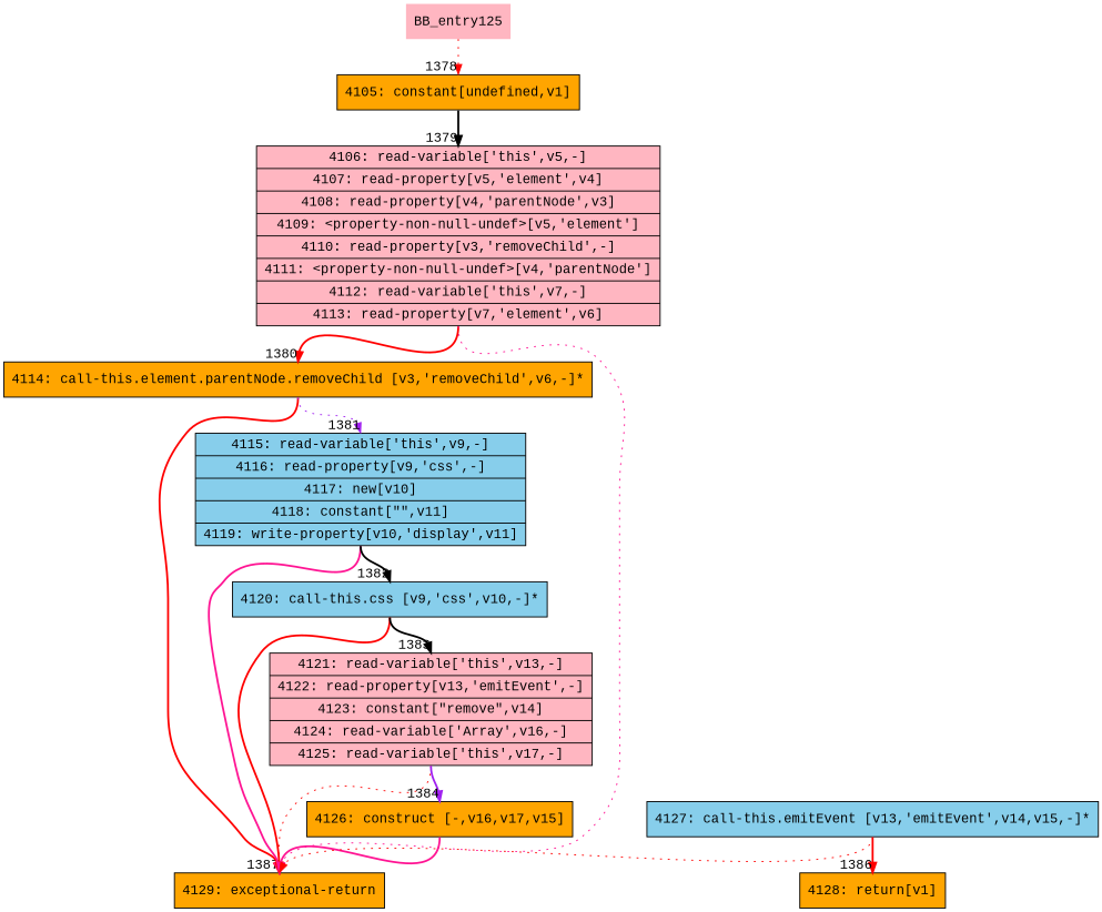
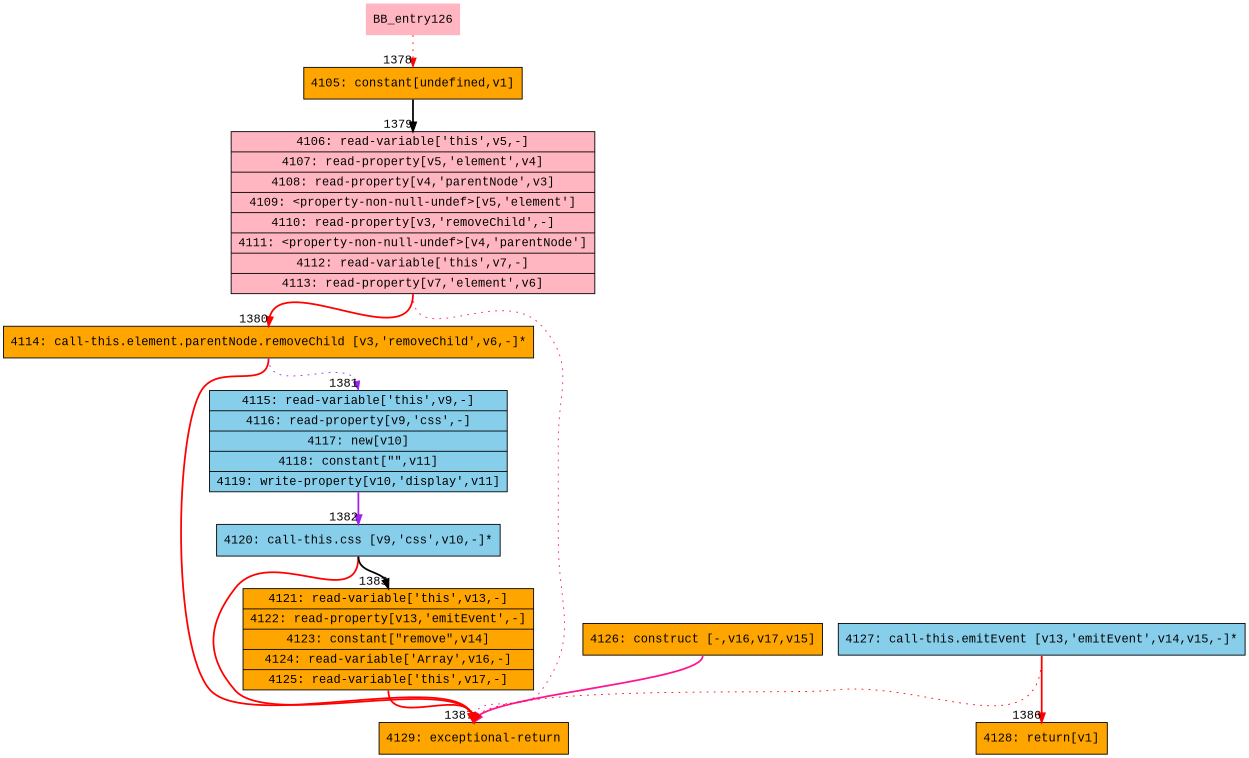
  digraph {
    fontname="Liberation Mono"
    rankdir=TD
    node [fillcolor=orange fontname="Liberation Mono" shape=record style=filled]
    edge [color=red fontname="Liberation Mono" headport=n style=bold tailport=s]
-   BB_entry126 [fillcolor=lightpink shape=none label=BB_entry125]
+   BB_entry126 [fillcolor=lightpink shape=none]
    n2 [label="{4105: constant[undefined,v1]}"]
    n3 [fillcolor=lightpink label="{4106: read-variable['this',v5,-]|4107: read-property[v5,'element',v4]|4108: read-property[v4,'parentNode',v3]|4109: \<property-non-null-undef\>[v5,'element']|4110: read-property[v3,'removeChild',-]|4111: \<property-non-null-undef\>[v4,'parentNode']|4112: read-variable['this',v7,-]|4113: read-property[v7,'element',v6]}"]
    n4 [label="{4114: call-this.element.parentNode.removeChild [v3,'removeChild',v6,-]*}"]
    n5 [label="{4129: exceptional-return}"]
    n6 [fillcolor=skyblue label="{4115: read-variable['this',v9,-]|4116: read-property[v9,'css',-]|4117: new[v10]|4118: constant[\"\",v11]|4119: write-property[v10,'display',v11]}"]
    n7 [fillcolor=skyblue label="{4120: call-this.css [v9,'css',v10,-]*}"]
-   n8 [fillcolor=lightpink label="{4121: read-variable['this',v13,-]|4122: read-property[v13,'emitEvent',-]|4123: constant[\"remove\",v14]|4124: read-variable['Array',v16,-]|4125: read-variable['this',v17,-]}"]
+   n8 [label="{4121: read-variable['this',v13,-]|4122: read-property[v13,'emitEvent',-]|4123: constant[\"remove\",v14]|4124: read-variable['Array',v16,-]|4125: read-variable['this',v17,-]}"]
    n9 [label="{4126: construct [-,v16,v17,v15]}"]
    n10 [fillcolor=skyblue label="{4127: call-this.emitEvent [v13,'emitEvent',v14,v15,-]*}"]
    n11 [label="{4128: return[v1]}"]
    BB_entry126 -> n2 [headlabel="    1378" style=dotted]
    n2 -> n3 [color=black headlabel="      1379"]
    n3 -> n4 [headlabel="      1380"]
    n3 -> n5 [color=deeppink headlabel="      1387" style=dotted]
    n4 -> n5
    n4 -> n6 [color=purple headlabel="      1381" style=dotted]
-   n6 -> n5 [color=deeppink]
-   n6 -> n7 [color=black headlabel="      1382"]
+   n6 -> n7 [color=purple headlabel="      1382"]
    n7 -> n5
    n7 -> n8 [color=black headlabel="      1383"]
-   n8 -> n5 [style=dotted]
-   n8 -> n9 [color=purple headlabel="      1384"]
+   n8 -> n5
    n9 -> n5 [color=deeppink]
    n10 -> n5 [style=dotted]
    n10 -> n11 [headlabel="      1386"]
  }
